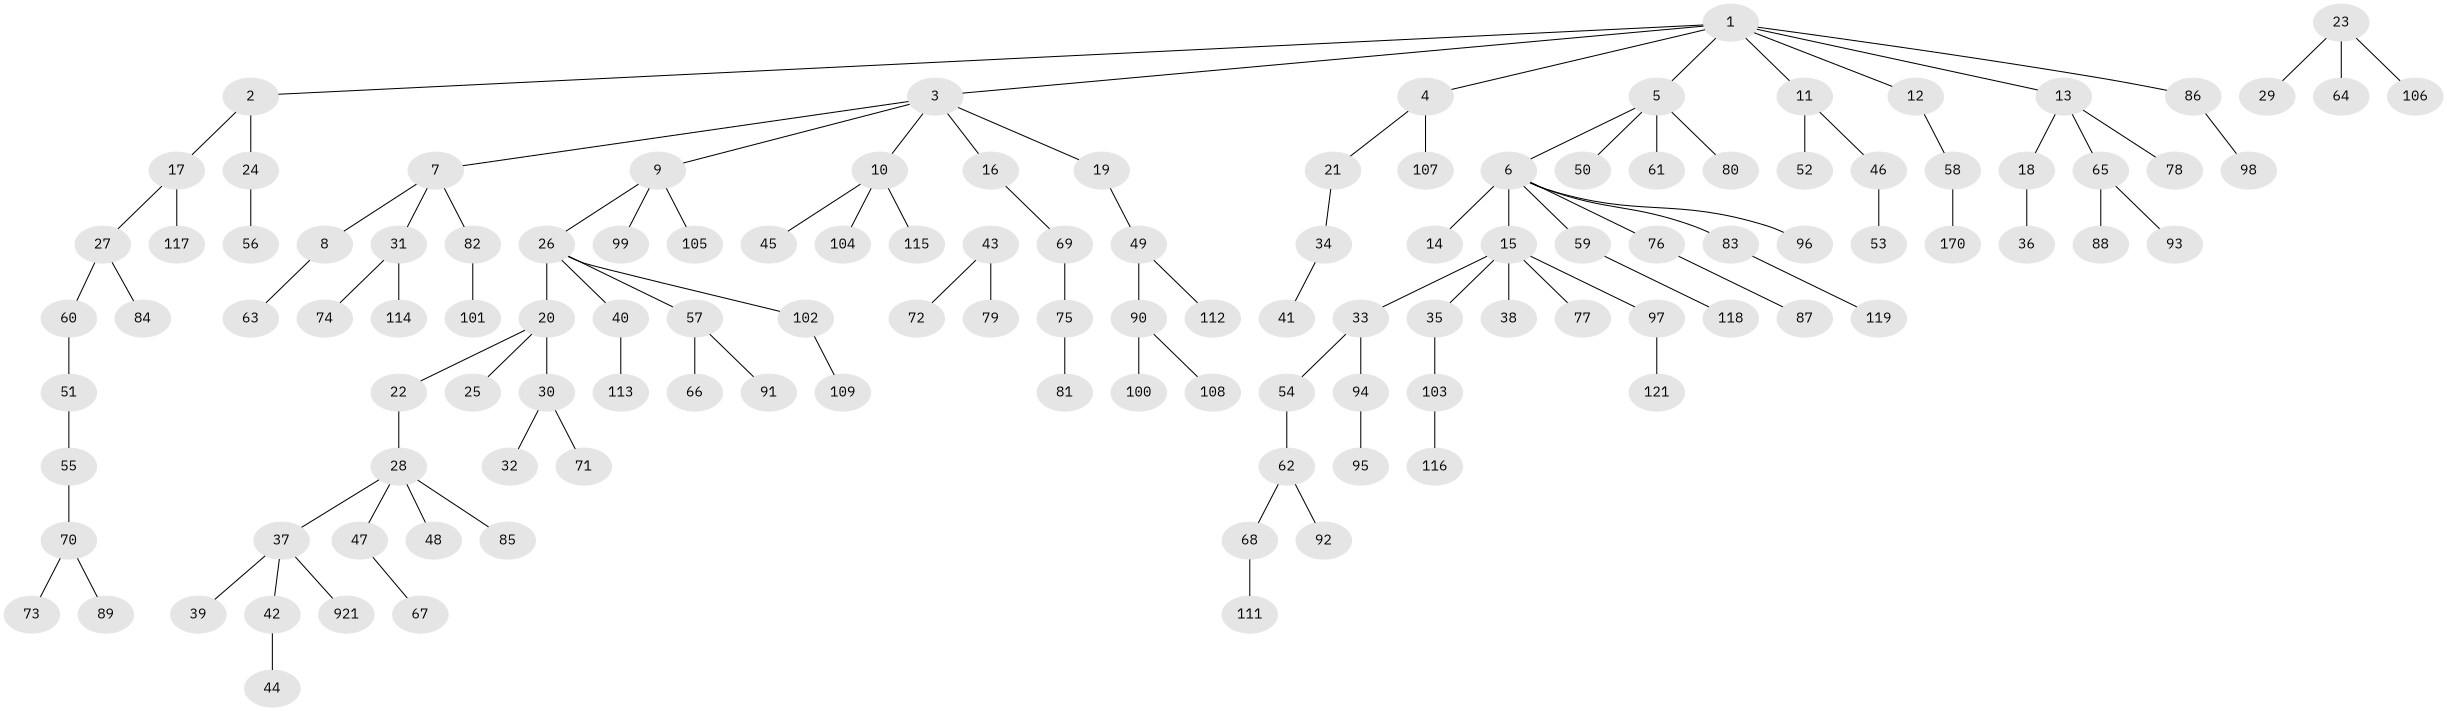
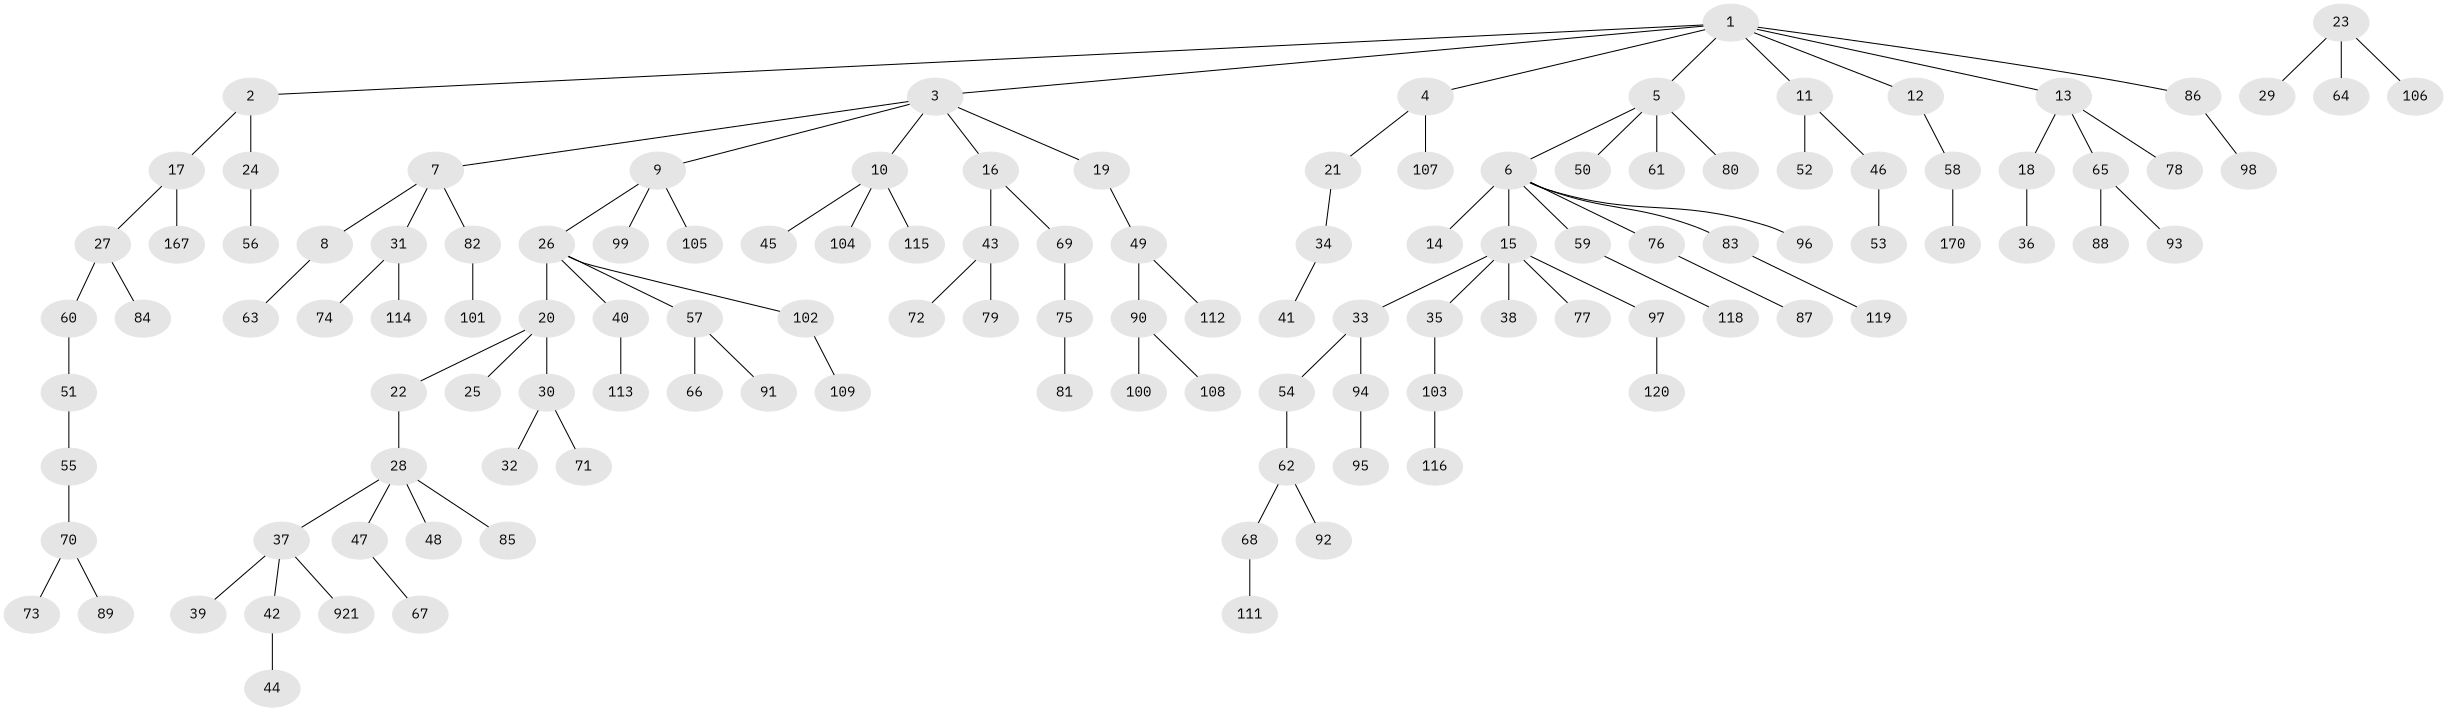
  graph {
    fontname="IBM Plex Mono"
    node [color=gray90 fontname="IBM Plex Mono" style=filled]
    edge [fontname="IBM Plex Mono"]
    1
    2
    3
    4
    5
    11
    12
    13
    86
    17
    24
    7
    9
    10
    16
    19
    21
    107
    6
    50
    61
    80
    52
    46
    58
    18
    65
    78
    98
    27
-   117
+   117 [label=167]
    56
    8
    31
    82
    26
    99
    105
    45
    104
    115
    43
    69
    49
    34
    14
    15
    59
    76
    83
    96
    33
    35
    38
    77
    97
    118
    87
    119
    63
    74
    114
    101
    20
    22
    25
    30
    40
    57
    102
    53
    n72 [label=170]
    36
    88
    93
    54
    94
    103
-   120 [label=121]
+   120
    23
    29
    64
    106
    72
    79
    75
    60
    84
    90
    112
    28
    32
    71
    41
    37
    47
    48
    85
    113
    66
    91
    109
    51
    55
    39
    42
    n107 [label=921]
    67
    62
    95
    116
    44
    100
    108
    70
    68
    92
    73
    89
    111
    81
    1 -- 2
    1 -- 3
    1 -- 4
    1 -- 5
    1 -- 11
    1 -- 12
    1 -- 13
    1 -- 86
    2 -- 17
    2 -- 24
    3 -- 7
    3 -- 9
    3 -- 10
    3 -- 16
    3 -- 19
    4 -- 21
    4 -- 107
    5 -- 6
    5 -- 50
    5 -- 61
    5 -- 80
    11 -- 52
    11 -- 46
    12 -- 58
    13 -- 18
    13 -- 65
    13 -- 78
    86 -- 98
    17 -- 27
    17 -- 117
    24 -- 56
    7 -- 8
    7 -- 31
    7 -- 82
    9 -- 26
    9 -- 99
    9 -- 105
    10 -- 45
    10 -- 104
    10 -- 115
+   16 -- 43
    16 -- 69
    19 -- 49
    21 -- 34
    6 -- 14
    6 -- 15
    6 -- 59
    6 -- 76
    6 -- 83
    6 -- 96
    46 -- 53
    58 -- n72
    18 -- 36
    65 -- 88
    65 -- 93
    27 -- 60
    27 -- 84
    8 -- 63
    31 -- 74
    31 -- 114
    82 -- 101
    26 -- 20
    26 -- 40
    26 -- 57
    26 -- 102
    43 -- 72
    43 -- 79
    69 -- 75
    49 -- 90
    49 -- 112
    34 -- 41
    15 -- 33
    15 -- 35
    15 -- 38
    15 -- 77
    15 -- 97
    59 -- 118
    76 -- 87
    83 -- 119
    33 -- 54
    33 -- 94
    35 -- 103
    97 -- 120
    20 -- 22
    20 -- 25
    20 -- 30
    22 -- 28
    30 -- 32
    30 -- 71
    40 -- 113
    57 -- 66
    57 -- 91
    102 -- 109
    54 -- 62
    94 -- 95
    103 -- 116
    23 -- 29
    23 -- 64
    23 -- 106
    75 -- 81
    60 -- 51
    90 -- 100
    90 -- 108
    28 -- 37
    28 -- 47
    28 -- 48
    28 -- 85
    37 -- 39
    37 -- 42
    37 -- n107
    47 -- 67
    51 -- 55
    55 -- 70
    42 -- 44
    62 -- 68
    62 -- 92
    70 -- 73
    70 -- 89
    68 -- 111
  }
